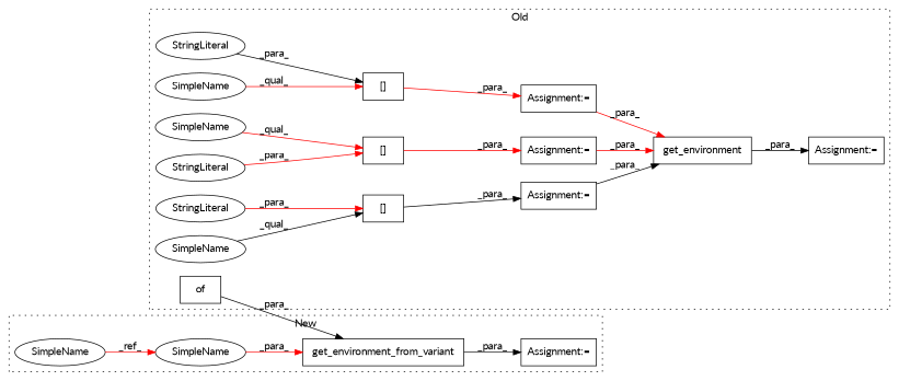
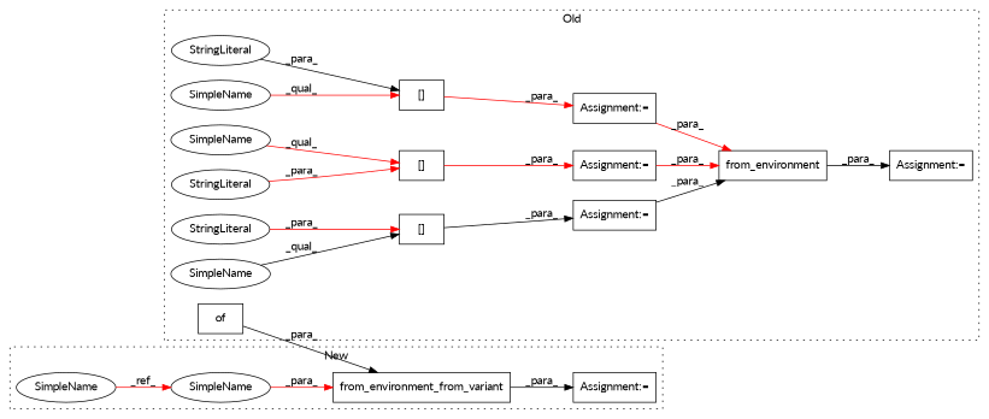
  digraph {
    fontname=Lato
    rankdir=LR
    node [a=7 fontname=Lato l=1 shape=box]
    edge [color=red fontname=Lato]
    n1 [a=2 l="8,1" label="[]" s="2245,2263"]
    n2 [a=2 l="8,1" label="[]" s="2303,2319"]
    n3 [label="Assignment:=" s=2302]
    n4 [a=45 l=8 label=StringLiteral s=2311 shape=ellipse]
    n5 [a=45 l=10 label=StringLiteral s=2253 shape=ellipse]
    n6 [label="Assignment:=" s=2244]
    n7 [label="Assignment:=" s=2329]
-   n8 [a=32 l="16,1" label=get_environment s="2330,2375"]
+   n8 [a=32 l="16,1" label=from_environment s="2330,2375"]
    n9 [a=2 l="8,1" label="[]" s="2275,2289"]
    n10 [a=45 l=6 label=StringLiteral s=2283 shape=ellipse]
    n11 [label="Assignment:=" s=2274]
    n12 [a=32 l=4 label=of s=2371]
    n13 [a=42 l=7 label=SimpleName s=2303 shape=ellipse]
    n14 [a=42 l=7 label=SimpleName s=2245 shape=ellipse]
    n15 [a=42 l=7 label=SimpleName s=2275 shape=ellipse]
-   n16 [a=32 l="29,1" label=get_environment_from_variant s="1948,1984"]
+   n16 [a=32 l="29,1" label=from_environment_from_variant s="1948,1984"]
    n17 [a=42 l=7 label=SimpleName s=1739 shape=ellipse]
    n18 [label="Assignment:=" s=1947]
    n19 [a=42 l=7 label=SimpleName s=1977 shape=ellipse]
    subgraph cluster_1 {
      label=Old
      style=dotted
      n1
      n2
      n3
      n4
      n5
      n6
      n7
      n8
      n9
      n10
      n11
      n12
      n13
      n14
      n15
    }
    subgraph cluster_2 {
      label=New
      style=dotted
      n16
      n17
      n18
      n19
    }
    n1 -> n6 [label=_para_]
    n2 -> n3 [label=_para_]
    n3 -> n8 [label=_para_]
    n4 -> n2 [color=black label=_para_]
    n5 -> n1 [label=_para_]
    n6 -> n8 [label=_para_]
    n8 -> n7 [color=black label=_para_]
    n9 -> n11 [color=black label=_para_]
    n10 -> n9 [label=_para_]
    n11 -> n8 [color=black label=_para_]
    n12 -> n16 [color=black label=_para_]
    n13 -> n2 [label=_qual_]
    n14 -> n1 [label=_qual_]
    n15 -> n9 [color=black label=_qual_]
    n16 -> n18 [color=black label=_para_]
    n17 -> n19 [label=_ref_]
    n19 -> n16 [label=_para_]
  }
